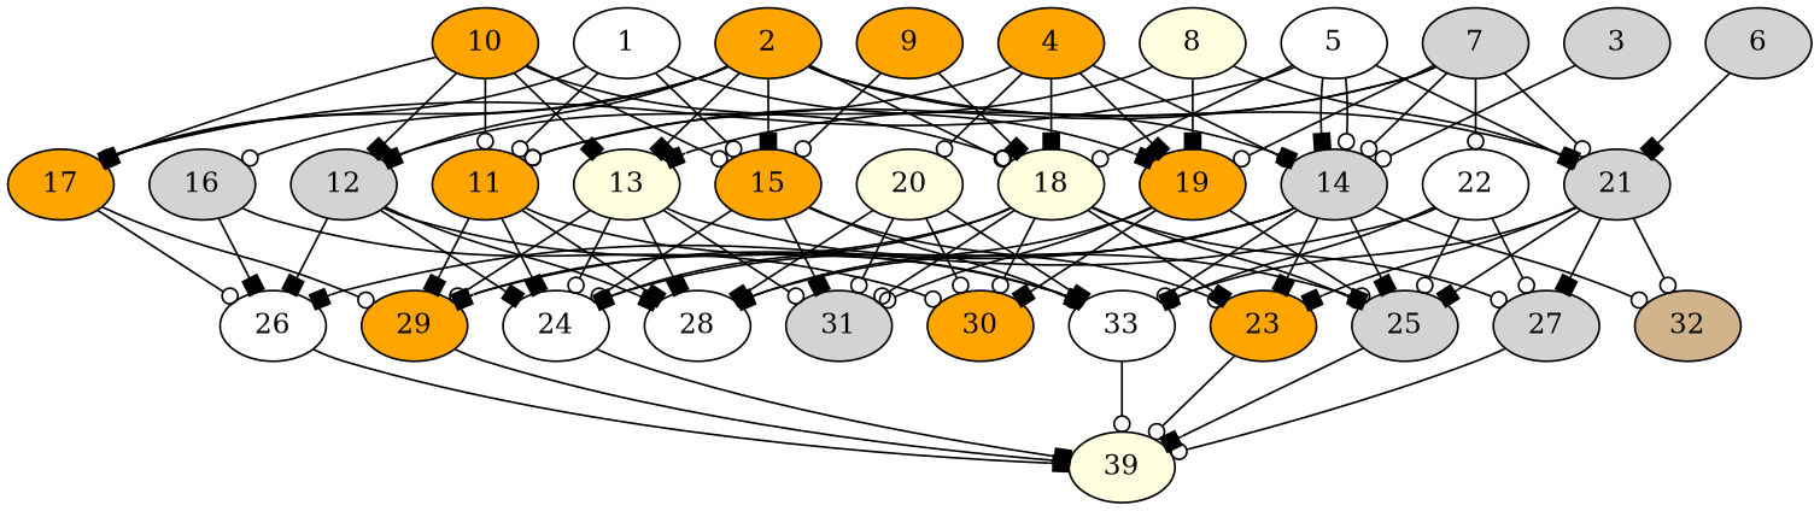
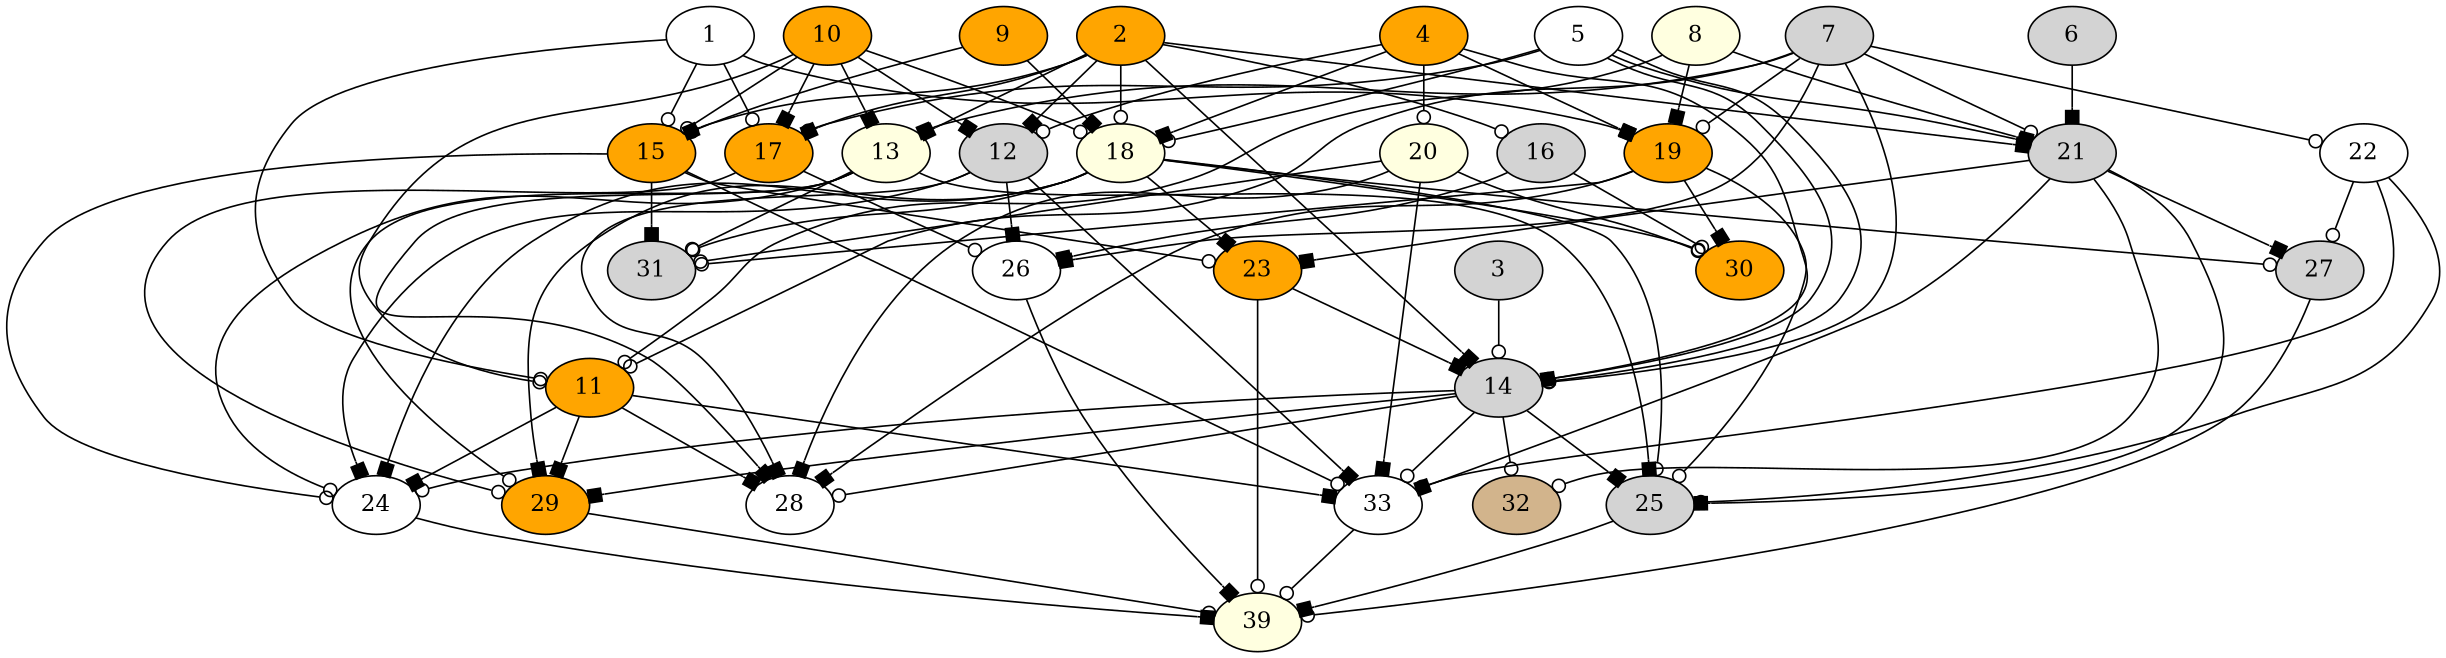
  digraph {
    node [alpha=0.02 fillcolor=orange style=filled]
    edge [arrowhead=odot]
    1 [expect_size=28426240 fillcolor=white]
    11 [alpha=0.08 expect_size=5334016]
    15 [alpha=0.09 expect_size=41954304]
    17 [alpha=0.15 expect_size=31886336]
    19 [alpha=0.09 expect_size=41411584]
    24 [expect_size=30001152 fillcolor=white]
    28 [alpha=0.17 expect_size=27270144 fillcolor=white]
    29 [alpha=0.05 expect_size=11384832]
    33 [alpha=0.04 expect_size=31227904 fillcolor=white]
    31 [alpha=0.00 expect_size=29813760 fillcolor=lightgrey]
    23 [alpha=0.09 expect_size=46509056]
    26 [alpha=0.12 expect_size=32814080 fillcolor=white]
    25 [alpha=0.05 expect_size=10657792 fillcolor=lightgrey]
    30 [alpha=0.03 expect_size=32363520]
    n15 [alpha=0.11 expect_size=52093952 fillcolor=lightyellow label=39]
    2 [alpha=0.01 expect_size=12788736]
    12 [alpha=0.12 expect_size=10988544 fillcolor=lightgrey]
    13 [alpha=0.13 expect_size=13991936 fillcolor=lightyellow]
    14 [alpha=0.12 expect_size=13480960 fillcolor=lightgrey]
    16 [expect_size=40996864 fillcolor=lightgrey]
    18 [alpha=0.13 expect_size=46480384 fillcolor=lightyellow]
    21 [alpha=0.19 expect_size=46720000 fillcolor=lightgrey]
    32 [alpha=0.00 expect_size=26918912 fillcolor=tan]
    27 [alpha=0.18 expect_size=37958656 fillcolor=lightgrey]
    3 [alpha=0.20 expect_size=14598144 fillcolor=lightgrey]
    4 [alpha=0.12 expect_size=19194880]
    20 [alpha=0.19 expect_size=12884992 fillcolor=lightyellow]
    5 [alpha=0.20 expect_size=30662656 fillcolor=white]
    6 [alpha=0.16 expect_size=12189696 fillcolor=lightgrey]
    7 [alpha=0.06 expect_size=51499008 fillcolor=lightgrey]
    22 [expect_size=18317312 fillcolor=white]
    8 [alpha=0.18 expect_size=34256896 fillcolor=lightyellow]
    9 [alpha=0.08 expect_size=27546624]
    10 [alpha=0.14 expect_size=27791360]
    1 -> 11
    1 -> 15
    1 -> 17
    1 -> 19 [arrowhead=box]
    11 -> 24 [arrowhead=box]
    11 -> 28 [arrowhead=box]
    11 -> 29 [arrowhead=box]
    11 -> 33 [arrowhead=box]
    15 -> 24
    15 -> 33
    15 -> 31 [arrowhead=box]
    15 -> 23
    17 -> 29
    17 -> 26
    19 -> 28 [arrowhead=box]
    19 -> 31
    19 -> 25
    19 -> 30 [arrowhead=box]
    24 -> n15 [arrowhead=box]
    29 -> n15
    33 -> n15
    23 -> n15
    26 -> n15 [arrowhead=box]
    25 -> n15 [arrowhead=box]
    2 -> 15 [arrowhead=box]
    2 -> 17 [arrowhead=box]
    2 -> 12 [arrowhead=box]
    2 -> 13 [arrowhead=box]
    2 -> 14 [arrowhead=box]
    2 -> 16
    2 -> 18
    2 -> 21 [arrowhead=box]
    12 -> 24 [arrowhead=box]
    12 -> 28 [arrowhead=box]
    12 -> 33 [arrowhead=box]
    12 -> 26 [arrowhead=box]
    13 -> 24
    13 -> 28 [arrowhead=box]
    13 -> 29
    13 -> 31
    13 -> 25 [arrowhead=box]
    14 -> 24
    14 -> 28
    14 -> 29 [arrowhead=box]
    14 -> 33
-   14 -> 23 [arrowhead=box]
+   23 -> 14 [arrowhead=box]
    14 -> 25 [arrowhead=box]
    14 -> 32
    16 -> 26 [arrowhead=box]
    16 -> 30
    18 -> 24 [arrowhead=box]
    18 -> 29 [arrowhead=box]
    18 -> 31
    18 -> 23 [arrowhead=box]
    18 -> 25
    18 -> 30
    18 -> 27
    21 -> 33 [arrowhead=box]
    21 -> 23 [arrowhead=box]
    21 -> 25 [arrowhead=box]
    21 -> 32
    21 -> 27 [arrowhead=box]
    27 -> n15
    3 -> 14
    4 -> 19 [arrowhead=box]
    4 -> 12
    4 -> 14
    4 -> 18 [arrowhead=box]
    4 -> 20
    20 -> 28 [arrowhead=box]
    20 -> 33 [arrowhead=box]
    20 -> 31
    20 -> 30
    5 -> 17
    5 -> 14 [arrowhead=box]
    5 -> 14
    5 -> 18
    5 -> 21 [arrowhead=box]
    6 -> 21 [arrowhead=box]
    7 -> 11
    7 -> 19
    7 -> 13 [arrowhead=box]
    7 -> 14
    7 -> 21
    7 -> 22
    22 -> 33
-   22 -> 26 [arrowhead=box]
+   7 -> 26 [arrowhead=box]
    22 -> 25
    22 -> 27
    8 -> 11
    8 -> 19 [arrowhead=box]
    8 -> 21 [arrowhead=box]
    9 -> 15
    9 -> 18 [arrowhead=box]
    10 -> 11
    10 -> 15
    10 -> 17 [arrowhead=box]
    10 -> 12 [arrowhead=box]
    10 -> 13 [arrowhead=box]
    10 -> 18
  }
